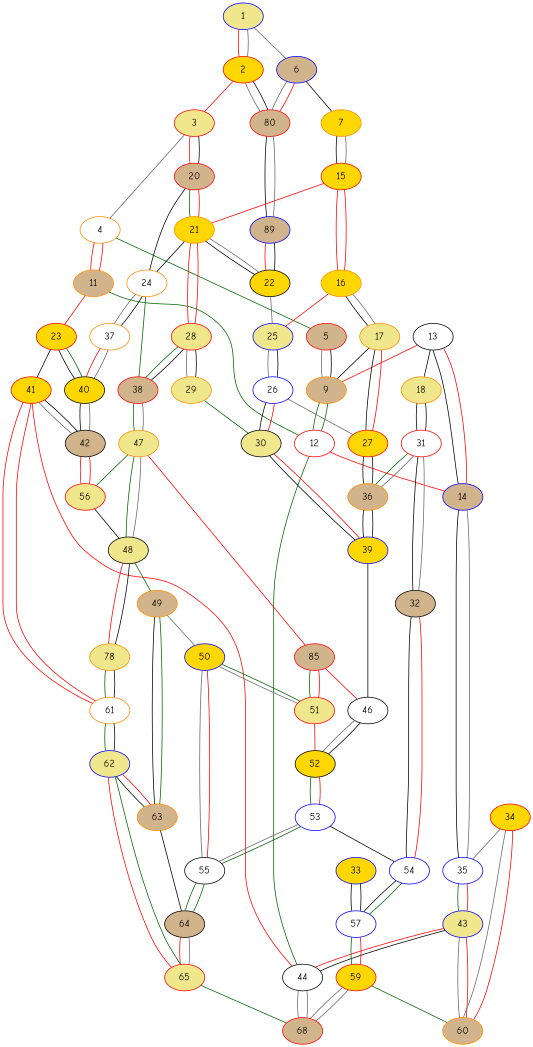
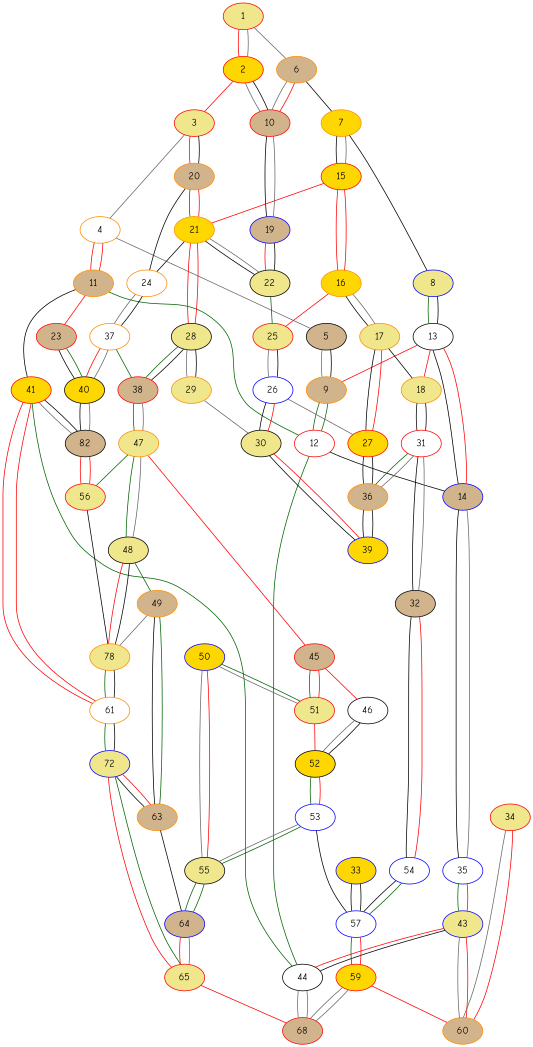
  graph {
    fontname="Comic Neue"
    node [color=darkorange fillcolor=tan fontname="Comic Neue" style=filled]
    edge [color=black fontname="Comic Neue"]
-   1 [color=blue fillcolor=khaki]
+   1 [color=red fillcolor=khaki]
    2 [color=red fillcolor=gold]
-   6 [color=blue]
+   6
    3 [color=red fillcolor=khaki]
-   10 [color=red label=80]
+   10 [color=red]
    7 [fillcolor=gold]
    4 [fillcolor=white]
-   20 [color=red]
-   19 [color=blue label=89]
-   5 [color=red]
+   20
+   19 [color=blue]
+   5 [color=black]
    11
    21 [fillcolor=gold]
    24 [fillcolor=white]
    9
    12 [color=red fillcolor=white]
-   23 [color=red fillcolor=gold]
+   23 [color=red]
    41 [color=red fillcolor=gold]
+   8 [color=blue fillcolor=khaki]
    15 [color=red fillcolor=gold]
    13 [color=black fillcolor=white]
    16 [fillcolor=gold]
    14 [color=blue]
    18 [fillcolor=khaki]
    44 [color=black fillcolor=white]
-   22 [color=black fillcolor=gold]
+   22 [color=black fillcolor=khaki]
    40 [color=black fillcolor=gold]
-   42 [color=black]
+   42 [color=black label=82]
    61 [fillcolor=white]
    35 [color=blue fillcolor=white]
    n30 [color=red label=68]
    31 [color=red fillcolor=white]
    43 [color=blue fillcolor=khaki]
    17 [fillcolor=khaki]
-   25 [color=blue fillcolor=khaki]
+   25 [color=red fillcolor=khaki]
    27 [color=red fillcolor=gold]
    26 [color=blue fillcolor=white]
    36
    32 [color=black]
-   28 [color=red fillcolor=khaki]
+   28 [color=black fillcolor=khaki]
    37 [fillcolor=white]
    29 [fillcolor=khaki]
    38 [color=red]
    30 [color=black fillcolor=khaki]
    39 [color=blue fillcolor=gold]
    47 [fillcolor=khaki]
-   45 [color=red label=85]
+   45 [color=red]
    46 [color=black fillcolor=white]
    51 [color=red fillcolor=khaki]
    54 [color=blue fillcolor=white]
    33 [color=blue fillcolor=gold]
    57 [color=blue fillcolor=white]
-   34 [color=red fillcolor=gold]
+   34 [color=red fillcolor=khaki]
    60
    59 [color=red fillcolor=gold]
    56 [color=red fillcolor=khaki]
    48 [color=black fillcolor=khaki]
    52 [color=black fillcolor=gold]
-   62 [color=blue fillcolor=khaki]
+   62 [color=blue fillcolor=khaki label=72]
    n59 [fillcolor=khaki label=78]
    53 [color=blue fillcolor=white]
    49
    50 [color=blue fillcolor=gold]
    63
-   55 [color=black fillcolor=white]
-   64 [color=black]
+   55 [color=black fillcolor=khaki]
+   64 [color=blue]
    65 [color=red fillcolor=khaki]
    1 -- 2 [color=red]
    1 -- 2 [color=gray40]
    1 -- 6 [color=gray40]
    2 -- 3 [color=red]
    2 -- 10 [color=gray40]
    2 -- 10
    6 -- 10 [color=gray40]
    6 -- 10 [color=red]
    6 -- 7
    3 -- 4 [color=gray40]
    3 -- 20 [color=red]
    3 -- 20
    10 -- 19
    10 -- 19 [color=gray40]
+   7 -- 8
    7 -- 15
    7 -- 15 [color=gray40]
-   4 -- 5 [color=darkgreen]
+   4 -- 5 [color=gray40]
    4 -- 11 [color=red]
    4 -- 11 [color=red]
    20 -- 21 [color=darkgreen]
    20 -- 21 [color=red]
    20 -- 24
    19 -- 22 [color=red]
    19 -- 22
    5 -- 9 [color=gray40]
    5 -- 9
    11 -- 12 [color=darkgreen]
    11 -- 23 [color=red]
-   23 -- 41
+   11 -- 41
    21 -- 24
    21 -- 22
    21 -- 22 [color=gray40]
    21 -- 28 [color=red]
    21 -- 28 [color=red]
    24 -- 37 [color=gray40]
    24 -- 37
    9 -- 12 [color=darkgreen]
    9 -- 12 [color=darkgreen]
-   12 -- 14 [color=red]
+   12 -- 14
    12 -- 44 [color=darkgreen]
    23 -- 40
    23 -- 40 [color=darkgreen]
-   41 -- 44 [color=red]
+   41 -- 44 [color=darkgreen]
    41 -- 42 [color=gray40]
    41 -- 42
    41 -- 61 [color=red]
    41 -- 61 [color=red]
+   8 -- 13 [color=darkgreen]
+   8 -- 13
    15 -- 21 [color=red]
    15 -- 16 [color=red]
    15 -- 16 [color=red]
    13 -- 9 [color=red]
    13 -- 14
    13 -- 14 [color=red]
-   13 -- 18
+   13 -- 18 [color=red]
    16 -- 17
    16 -- 17 [color=gray40]
    16 -- 25 [color=red]
    14 -- 35
    14 -- 35 [color=gray40]
    18 -- 31
    18 -- 31
    44 -- n30 [color=gray40]
    44 -- n30 [color=gray40]
-   22 -- 25 [color=gray40]
+   22 -- 25 [color=darkgreen]
    40 -- 42
    40 -- 42 [color=gray40]
    42 -- 56 [color=red]
    42 -- 56 [color=red]
    61 -- 62 [color=darkgreen]
    61 -- 62
    35 -- 43 [color=darkgreen]
    35 -- 43 [color=red]
    31 -- 36 [color=darkgreen]
    31 -- 36 [color=gray40]
    31 -- 32
    31 -- 32 [color=gray40]
    43 -- 44 [color=red]
    43 -- 44
    43 -- 60 [color=gray40]
    43 -- 60 [color=red]
-   17 -- 9
+   17 -- 18
    17 -- 27
    17 -- 27 [color=red]
    25 -- 26 [color=gray40]
    25 -- 26
    27 -- 36
    27 -- 36
    26 -- 27 [color=gray40]
    26 -- 30
    26 -- 30 [color=red]
    36 -- 39
    36 -- 39
    32 -- 54
    32 -- 54 [color=red]
    28 -- 29 [color=gray40]
    28 -- 29
    28 -- 38 [color=darkgreen]
    28 -- 38
    37 -- 40 [color=red]
    37 -- 40 [color=gray40]
-   24 -- 38 [color=darkgreen]
-   29 -- 30 [color=darkgreen]
+   37 -- 38 [color=darkgreen]
+   29 -- 30 [color=gray40]
    38 -- 47 [color=darkgreen]
    38 -- 47 [color=gray40]
    30 -- 39
    30 -- 39 [color=red]
-   39 -- 46
    47 -- 45 [color=red]
    47 -- 56 [color=darkgreen]
    47 -- 48 [color=darkgreen]
    47 -- 48 [color=gray40]
    45 -- 46 [color=red]
    45 -- 51 [color=darkgreen]
    45 -- 51 [color=red]
    46 -- 52 [color=gray40]
    46 -- 52
    51 -- 52 [color=red]
    54 -- 57
    54 -- 57 [color=darkgreen]
    33 -- 57
    33 -- 57
    57 -- 59 [color=darkgreen]
    57 -- 59 [color=red]
-   34 -- 35 [color=gray40]
    34 -- 60 [color=gray40]
    34 -- 60 [color=red]
    59 -- n30 [color=gray40]
    59 -- n30 [color=gray40]
-   59 -- 60 [color=darkgreen]
-   56 -- 48
+   59 -- 60 [color=red]
+   56 -- n59
    48 -- n59 [color=red]
    48 -- n59
    48 -- 49 [color=darkgreen]
    52 -- 53 [color=darkgreen]
    52 -- 53 [color=red]
    62 -- 63
    62 -- 63 [color=red]
    62 -- 65 [color=red]
    62 -- 65 [color=darkgreen]
    n59 -- 61 [color=darkgreen]
    n59 -- 61
-   53 -- 54
+   53 -- 57
    53 -- 55 [color=gray40]
    53 -- 55 [color=darkgreen]
-   49 -- 50 [color=gray40]
+   49 -- n59 [color=gray40]
    49 -- 63
    49 -- 63 [color=darkgreen]
    50 -- 51 [color=gray40]
    50 -- 51 [color=darkgreen]
    50 -- 55 [color=gray40]
    50 -- 55 [color=red]
    63 -- 64
    55 -- 64 [color=darkgreen]
    55 -- 64 [color=darkgreen]
    64 -- 65 [color=red]
    64 -- 65 [color=gray40]
-   65 -- n30 [color=darkgreen]
+   65 -- n30 [color=red]
  }
